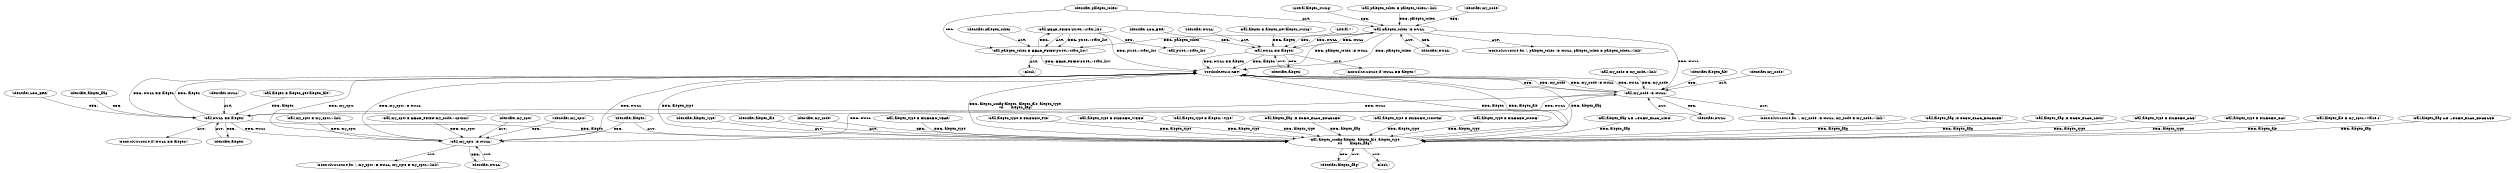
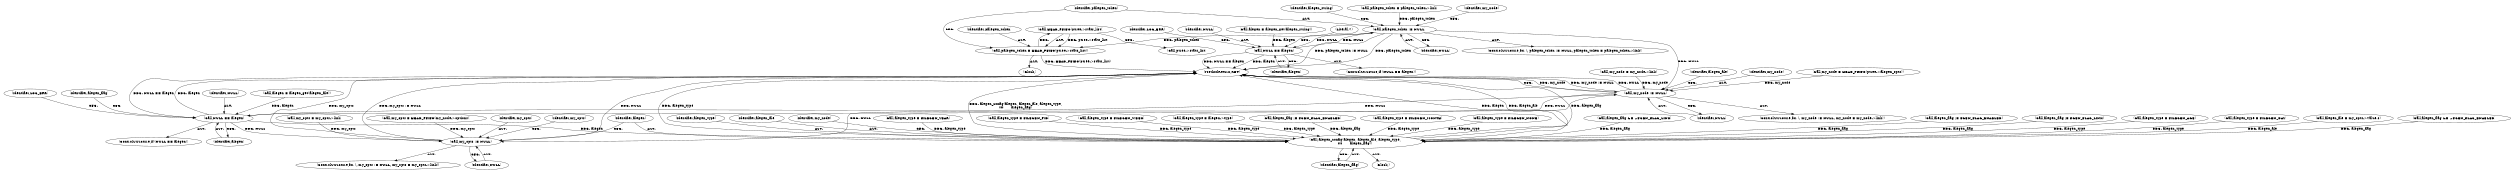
  digraph {
    n1 [label="(Call,HEAD_PFIFO(ptree->stats_list))"]
    n2 [label="(Call,pfilegen_token = HEAD_PFIFO(ptree->stats_list))"]
    n3 [label="(MethodReturn,RET)"]
    n4 [label="(Call,ptree->stats_list)"]
    n5 [label="(Block,)"]
    n6 [label="(Call,my_node != NULL)"]
    n7 [label="(Call,pfilegen_token != NULL)"]
    n8 [label="(Call,NULL == filegen)"]
    n9 [label="(Identifier,NULL)"]
    n10 [label="(ControlStructure,for (; pfilegen_token != NULL; pfilegen_token = pfilegen_token->link))"]
    n11 [label="(ControlStructure,if (NULL == filegen))"]
    n12 [label="(Identifier,filegen)"]
    n13 [label="(Call,NULL == filegen)"]
    n14 [label="(ControlStructure,for (; my_node != NULL; my_node = my_node->link))"]
    n15 [label="(Identifier,NULL)"]
    n16 [label="(Call,my_opts != NULL)"]
    n17 [label="(Call,filegen_config(filegen, filegen_file, filegen_type,\n\t\t\t       filegen_flag))"]
    n18 [label="(ControlStructure,if (NULL == filegen))"]
    n19 [label="(Identifier,filegen)"]
    n20 [label="(ControlStructure,for (; my_opts != NULL; my_opts = my_opts->link))"]
    n21 [label="(Identifier,NULL)"]
    n22 [label="(Identifier,filegen_flag)"]
    n23 [label="(Block,)"]
    n24 [label="(Identifier,NULL)"]
    n25 [label="(Call,filegen_file = my_opts->value.s)"]
    n26 [label="(Call,filegen_flag &= ~FGEN_FLAG_ENABLED)"]
    n27 [label="(Identifier,my_node)"]
    n28 [label="(Identifier,my_opts)"]
    n29 [label="(Literal,7)"]
    n30 [label="(Identifier,filegen_type)"]
    n31 [label="(Identifier,pfilegen_token)"]
    n32 [label="(Identifier,filegen_file)"]
    n33 [label="(Identifier,filegen_file)"]
    n34 [label="(Identifier,my_node)"]
    n35 [label="(Call,filegen_type = FILEGEN_YEAR)"]
    n36 [label="(Identifier,my_node)"]
+   n37 [label="(Call,my_node = HEAD_PFIFO(ptree->filegen_opts))"]
    n38 [label="(Call,my_node = my_node->link)"]
    n39 [label="(Identifier,pfilegen_token)"]
    n40 [label="(Call,filegen_type = FILEGEN_PID)"]
    n41 [label="(Call,filegen = filegen_get(filegen_file))"]
    n42 [label="(Identifier,LOG_ERR)"]
    n43 [label="(Call,filegen_type = FILEGEN_WEEK)"]
    n44 [label="(Call,my_opts = HEAD_PFIFO(my_node->options))"]
    n45 [label="(Identifier,filegen)"]
    n46 [label="(Call,filegen_type = filegen->type)"]
-   n47 [label="(Literal,filegen_string)"]
+   n47 [label="(Identifier,filegen_string)"]
    n48 [label="(Identifier,NULL)"]
    n49 [label="(Call,filegen_flag |= FGEN_FLAG_ENABLED)"]
    n50 [label="(Call,filegen = filegen_get(filegen_string))"]
    n51 [label="(Call,filegen_type = FILEGEN_MONTH)"]
    n52 [label="(Call,filegen_type = FILEGEN_NONE)"]
    n53 [label="(Call,filegen_flag &= ~FGEN_FLAG_LINK)"]
    n54 [label="(Identifier,my_opts)"]
    n55 [label="(Identifier,LOG_ERR)"]
    n56 [label="(Call,filegen_flag |= FGEN_FLAG_ENABLED)"]
    n57 [label="(Call,filegen_flag |= FGEN_FLAG_LINK)"]
    n58 [label="(Call,filegen_type = FILEGEN_AGE)"]
    n59 [label="(Identifier,filegen_flag)"]
    n60 [label="(Call,my_opts = my_opts->link)"]
    n61 [label="(Call,pfilegen_token = pfilegen_token->link)"]
    n62 [label="(Call,filegen_type = FILEGEN_DAY)"]
    n1 -> n2 [label="AST: "]
    n1 -> n2 [label="DDG: ptree->stats_list"]
-   n1 -> n3 [label="DDG: ptree->stats_list"]
    n1 -> n4 [label="CFG: "]
    n2 -> n1 [label="DDG: "]
    n2 -> n3 [label="DDG: HEAD_PFIFO(ptree->stats_list)"]
    n2 -> n5 [label="AST: "]
    n3 -> n6 [label="CFG: "]
    n6 -> n3 [label="DDG: my_node"]
    n6 -> n3 [label="DDG: my_node != NULL"]
    n6 -> n3 [label="DDG: NULL"]
    n6 -> n13 [label="DDG: NULL"]
    n6 -> n14 [label="AST: "]
    n6 -> n15 [label="CFG: "]
    n6 -> n16 [label="DDG: NULL"]
    n7 -> n2 [label="DDG: pfilegen_token"]
    n7 -> n3 [label="DDG: pfilegen_token != NULL"]
    n7 -> n3 [label="DDG: pfilegen_token"]
    n7 -> n6 [label="DDG: NULL"]
    n7 -> n8 [label="DDG: NULL"]
    n7 -> n9 [label="CFG: "]
    n7 -> n10 [label="AST: "]
    n8 -> n3 [label="DDG: filegen"]
    n8 -> n3 [label="DDG: NULL == filegen"]
    n8 -> n7 [label="DDG: NULL"]
    n8 -> n11 [label="AST: "]
    n8 -> n12 [label="CFG: "]
    n9 -> n7 [label="AST: "]
    n12 -> n8 [label="AST: "]
    n13 -> n3 [label="DDG: filegen"]
    n13 -> n3 [label="DDG: NULL == filegen"]
    n13 -> n6 [label="DDG: NULL"]
    n13 -> n16 [label="DDG: NULL"]
    n13 -> n17 [label="DDG: filegen"]
    n13 -> n18 [label="AST: "]
    n13 -> n19 [label="CFG: "]
    n15 -> n6 [label="AST: "]
    n16 -> n3 [label="DDG: my_opts"]
    n16 -> n3 [label="DDG: my_opts != NULL"]
    n16 -> n3 [label="DDG: NULL"]
    n16 -> n20 [label="AST: "]
    n16 -> n21 [label="CFG: "]
    n17 -> n3 [label="DDG: filegen_config(filegen, filegen_file, filegen_type,\n\t\t\t       filegen_flag)"]
    n17 -> n3 [label="DDG: filegen"]
    n17 -> n3 [label="DDG: filegen_file"]
    n17 -> n3 [label="DDG: filegen_flag"]
    n17 -> n3 [label="DDG: filegen_type"]
    n17 -> n22 [label="CFG: "]
    n17 -> n23 [label="AST: "]
    n19 -> n13 [label="AST: "]
    n21 -> n16 [label="AST: "]
    n22 -> n17 [label="AST: "]
    n24 -> n13 [label="AST: "]
    n25 -> n17 [label="DDG: filegen_file"]
    n26 -> n17 [label="DDG: filegen_flag"]
    n27 -> n7 [label="CFG: "]
    n28 -> n16 [label="AST: "]
    n29 -> n8 [label="CFG: "]
    n30 -> n17 [label="AST: "]
    n31 -> n2 [label="AST: "]
    n32 -> n6 [label="CFG: "]
    n33 -> n17 [label="AST: "]
    n34 -> n17 [label="CFG: "]
    n35 -> n17 [label="DDG: filegen_type"]
    n36 -> n6 [label="AST: "]
+   n37 -> n6 [label="DDG: my_node"]
    n38 -> n6 [label="DDG: my_node"]
    n39 -> n2 [label="CFG: "]
    n39 -> n7 [label="AST: "]
    n40 -> n17 [label="DDG: filegen_type"]
    n41 -> n13 [label="DDG: filegen"]
    n42 -> n8 [label="CFG: "]
    n43 -> n17 [label="DDG: filegen_type"]
    n44 -> n16 [label="DDG: my_opts"]
    n45 -> n16 [label="CFG: "]
    n45 -> n17 [label="AST: "]
    n46 -> n17 [label="DDG: filegen_type"]
    n47 -> n7 [label="CFG: "]
    n48 -> n8 [label="AST: "]
    n49 -> n17 [label="DDG: filegen_flag"]
    n50 -> n8 [label="DDG: filegen"]
    n51 -> n17 [label="DDG: filegen_type"]
    n52 -> n17 [label="DDG: filegen_type"]
    n53 -> n17 [label="DDG: filegen_flag"]
    n54 -> n16 [label="CFG: "]
    n55 -> n13 [label="CFG: "]
    n56 -> n17 [label="DDG: filegen_flag"]
    n57 -> n17 [label="DDG: filegen_flag"]
    n58 -> n17 [label="DDG: filegen_type"]
    n59 -> n13 [label="CFG: "]
    n60 -> n16 [label="DDG: my_opts"]
    n61 -> n7 [label="DDG: pfilegen_token"]
    n62 -> n17 [label="DDG: filegen_type"]
  }
